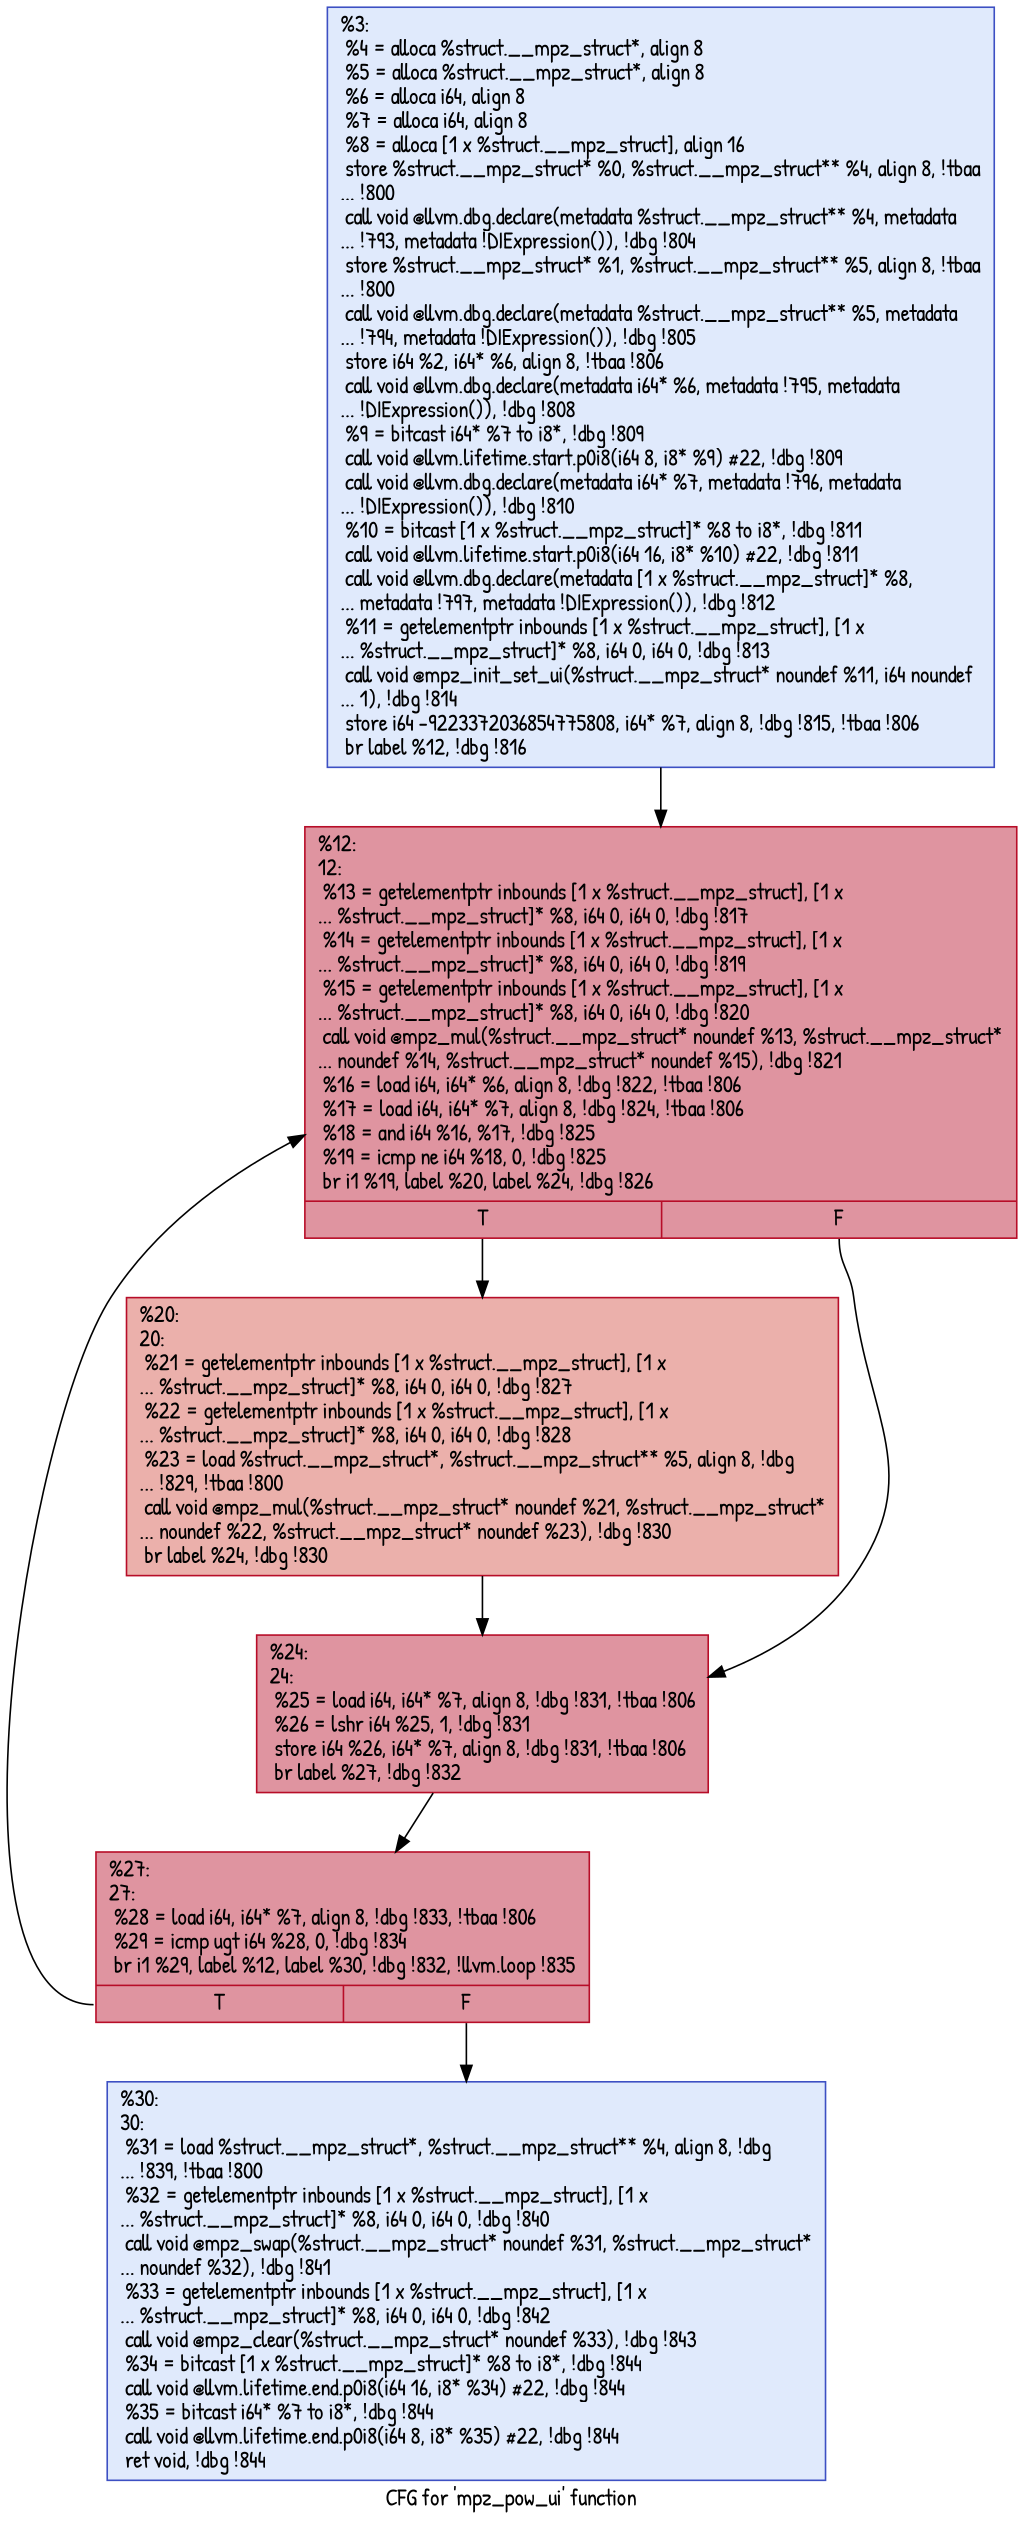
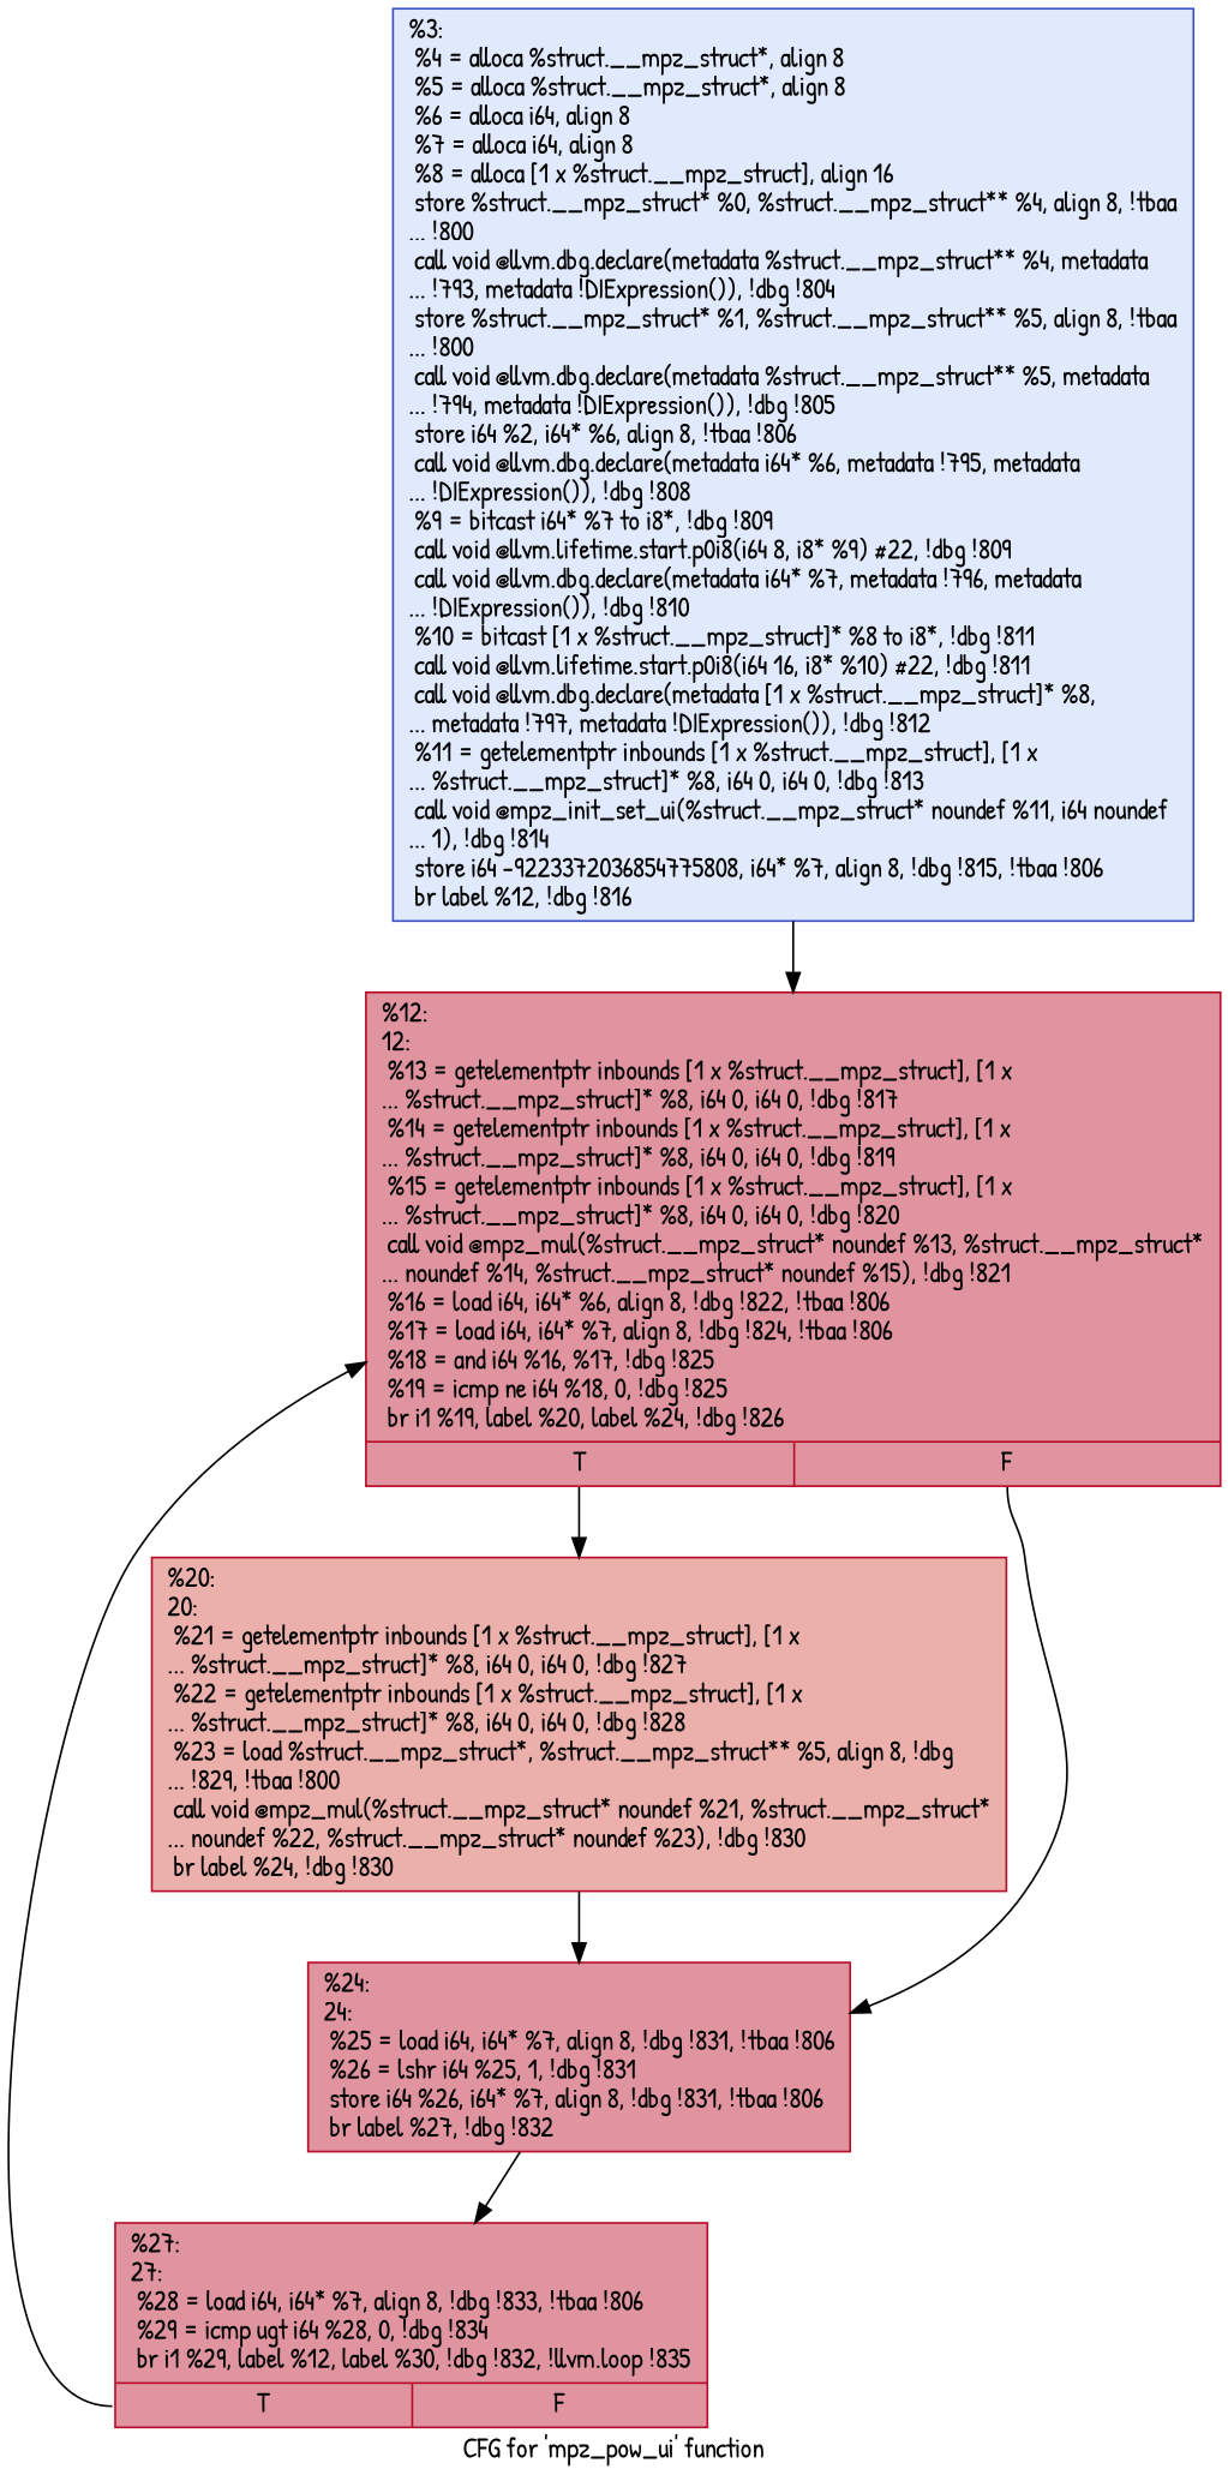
  digraph {
    label="CFG for 'mpz_pow_ui' function"
    fontname="Patrick Hand"
    node [color="#b70d28ff" fillcolor="#b70d2870" shape=record style=filled fontname="Patrick Hand"]
    edge [fontname="Patrick Hand"]
    n1 [color="#3d50c3ff" fillcolor="#b9d0f970" label="{%3:\l  %4 = alloca %struct.__mpz_struct*, align 8\l  %5 = alloca %struct.__mpz_struct*, align 8\l  %6 = alloca i64, align 8\l  %7 = alloca i64, align 8\l  %8 = alloca [1 x %struct.__mpz_struct], align 16\l  store %struct.__mpz_struct* %0, %struct.__mpz_struct** %4, align 8, !tbaa\l... !800\l  call void @llvm.dbg.declare(metadata %struct.__mpz_struct** %4, metadata\l... !793, metadata !DIExpression()), !dbg !804\l  store %struct.__mpz_struct* %1, %struct.__mpz_struct** %5, align 8, !tbaa\l... !800\l  call void @llvm.dbg.declare(metadata %struct.__mpz_struct** %5, metadata\l... !794, metadata !DIExpression()), !dbg !805\l  store i64 %2, i64* %6, align 8, !tbaa !806\l  call void @llvm.dbg.declare(metadata i64* %6, metadata !795, metadata\l... !DIExpression()), !dbg !808\l  %9 = bitcast i64* %7 to i8*, !dbg !809\l  call void @llvm.lifetime.start.p0i8(i64 8, i8* %9) #22, !dbg !809\l  call void @llvm.dbg.declare(metadata i64* %7, metadata !796, metadata\l... !DIExpression()), !dbg !810\l  %10 = bitcast [1 x %struct.__mpz_struct]* %8 to i8*, !dbg !811\l  call void @llvm.lifetime.start.p0i8(i64 16, i8* %10) #22, !dbg !811\l  call void @llvm.dbg.declare(metadata [1 x %struct.__mpz_struct]* %8,\l... metadata !797, metadata !DIExpression()), !dbg !812\l  %11 = getelementptr inbounds [1 x %struct.__mpz_struct], [1 x\l... %struct.__mpz_struct]* %8, i64 0, i64 0, !dbg !813\l  call void @mpz_init_set_ui(%struct.__mpz_struct* noundef %11, i64 noundef\l... 1), !dbg !814\l  store i64 -9223372036854775808, i64* %7, align 8, !dbg !815, !tbaa !806\l  br label %12, !dbg !816\l}"]
    n2 [label="{%12:\l12:                                               \l  %13 = getelementptr inbounds [1 x %struct.__mpz_struct], [1 x\l... %struct.__mpz_struct]* %8, i64 0, i64 0, !dbg !817\l  %14 = getelementptr inbounds [1 x %struct.__mpz_struct], [1 x\l... %struct.__mpz_struct]* %8, i64 0, i64 0, !dbg !819\l  %15 = getelementptr inbounds [1 x %struct.__mpz_struct], [1 x\l... %struct.__mpz_struct]* %8, i64 0, i64 0, !dbg !820\l  call void @mpz_mul(%struct.__mpz_struct* noundef %13, %struct.__mpz_struct*\l... noundef %14, %struct.__mpz_struct* noundef %15), !dbg !821\l  %16 = load i64, i64* %6, align 8, !dbg !822, !tbaa !806\l  %17 = load i64, i64* %7, align 8, !dbg !824, !tbaa !806\l  %18 = and i64 %16, %17, !dbg !825\l  %19 = icmp ne i64 %18, 0, !dbg !825\l  br i1 %19, label %20, label %24, !dbg !826\l|{<s0>T|<s1>F}}"]
    n3 [fillcolor="#d24b4070" label="{%20:\l20:                                               \l  %21 = getelementptr inbounds [1 x %struct.__mpz_struct], [1 x\l... %struct.__mpz_struct]* %8, i64 0, i64 0, !dbg !827\l  %22 = getelementptr inbounds [1 x %struct.__mpz_struct], [1 x\l... %struct.__mpz_struct]* %8, i64 0, i64 0, !dbg !828\l  %23 = load %struct.__mpz_struct*, %struct.__mpz_struct** %5, align 8, !dbg\l... !829, !tbaa !800\l  call void @mpz_mul(%struct.__mpz_struct* noundef %21, %struct.__mpz_struct*\l... noundef %22, %struct.__mpz_struct* noundef %23), !dbg !830\l  br label %24, !dbg !830\l}"]
    n4 [label="{%24:\l24:                                               \l  %25 = load i64, i64* %7, align 8, !dbg !831, !tbaa !806\l  %26 = lshr i64 %25, 1, !dbg !831\l  store i64 %26, i64* %7, align 8, !dbg !831, !tbaa !806\l  br label %27, !dbg !832\l}"]
    n5 [label="{%27:\l27:                                               \l  %28 = load i64, i64* %7, align 8, !dbg !833, !tbaa !806\l  %29 = icmp ugt i64 %28, 0, !dbg !834\l  br i1 %29, label %12, label %30, !dbg !832, !llvm.loop !835\l|{<s0>T|<s1>F}}"]
-   n6 [color="#3d50c3ff" fillcolor="#b9d0f970" label="{%30:\l30:                                               \l  %31 = load %struct.__mpz_struct*, %struct.__mpz_struct** %4, align 8, !dbg\l... !839, !tbaa !800\l  %32 = getelementptr inbounds [1 x %struct.__mpz_struct], [1 x\l... %struct.__mpz_struct]* %8, i64 0, i64 0, !dbg !840\l  call void @mpz_swap(%struct.__mpz_struct* noundef %31, %struct.__mpz_struct*\l... noundef %32), !dbg !841\l  %33 = getelementptr inbounds [1 x %struct.__mpz_struct], [1 x\l... %struct.__mpz_struct]* %8, i64 0, i64 0, !dbg !842\l  call void @mpz_clear(%struct.__mpz_struct* noundef %33), !dbg !843\l  %34 = bitcast [1 x %struct.__mpz_struct]* %8 to i8*, !dbg !844\l  call void @llvm.lifetime.end.p0i8(i64 16, i8* %34) #22, !dbg !844\l  %35 = bitcast i64* %7 to i8*, !dbg !844\l  call void @llvm.lifetime.end.p0i8(i64 8, i8* %35) #22, !dbg !844\l  ret void, !dbg !844\l}"]
    n1 -> n2
    n2 -> n3 [tailport=s0]
    n2 -> n4 [tailport=s1]
    n3 -> n4
    n4 -> n5
    n5 -> n2 [tailport=s0]
-   n5 -> n6 [tailport=s1]
  }
